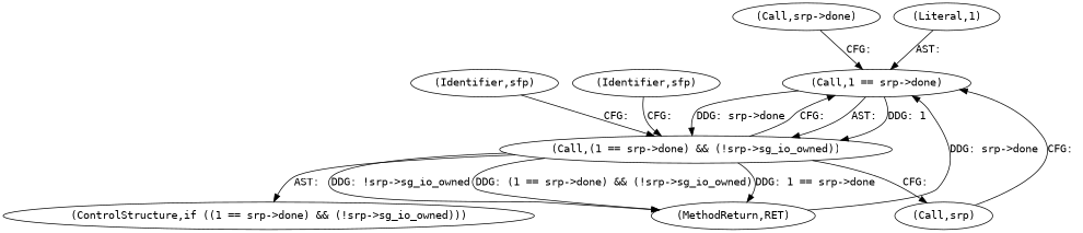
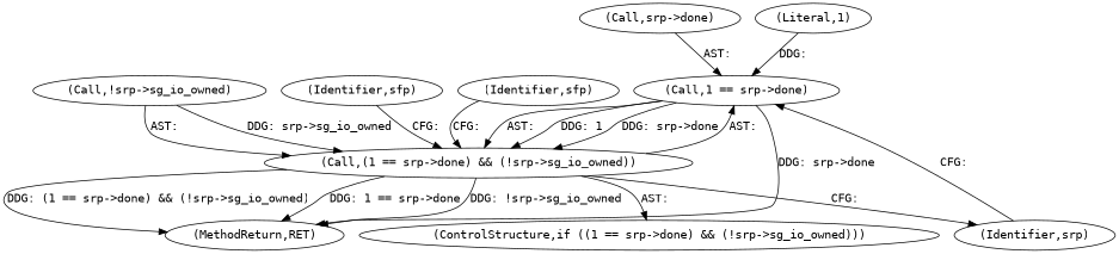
  digraph {
    fontname="DejaVu Sans Mono"
    node [fontname="DejaVu Sans Mono"]
    edge [fontname="DejaVu Sans Mono"]
    n1 [label="(Call,1 == srp->done)"]
    n2 [label="(Call,(1 == srp->done) && (!srp->sg_io_owned))"]
    n3 [label="(MethodReturn,RET)"]
    n4 [label="(ControlStructure,if ((1 == srp->done) && (!srp->sg_io_owned)))"]
-   n5 [label="(Call,srp)"]
+   n5 [label="(Identifier,srp)"]
    n6 [label="(Call,srp->done)"]
+   n7 [label="(Call,!srp->sg_io_owned)"]
    n8 [label="(Literal,1)"]
    n9 [label="(Identifier,sfp)"]
    n10 [label="(Identifier,sfp)"]
    n1 -> n2 [label="AST: "]
    n1 -> n2 [label="DDG: 1"]
    n1 -> n2 [label="DDG: srp->done"]
-   n3 -> n1 [label="DDG: srp->done"]
-   n2 -> n1 [label="CFG: "]
+   n1 -> n3 [label="DDG: srp->done"]
+   n2 -> n1 [label="AST: "]
    n2 -> n3 [label="DDG: (1 == srp->done) && (!srp->sg_io_owned)"]
    n2 -> n3 [label="DDG: 1 == srp->done"]
    n2 -> n3 [label="DDG: !srp->sg_io_owned"]
    n2 -> n4 [label="AST: "]
    n2 -> n5 [label="CFG: "]
    n5 -> n1 [label="CFG: "]
-   n6 -> n1 [label="CFG: "]
-   n8 -> n1 [label="AST: "]
+   n6 -> n1 [label="AST: "]
+   n7 -> n2 [label="AST: "]
+   n7 -> n2 [label="DDG: srp->sg_io_owned"]
+   n8 -> n1 [label="DDG: "]
    n9 -> n2 [label="CFG: "]
    n10 -> n2 [label="CFG: "]
  }
